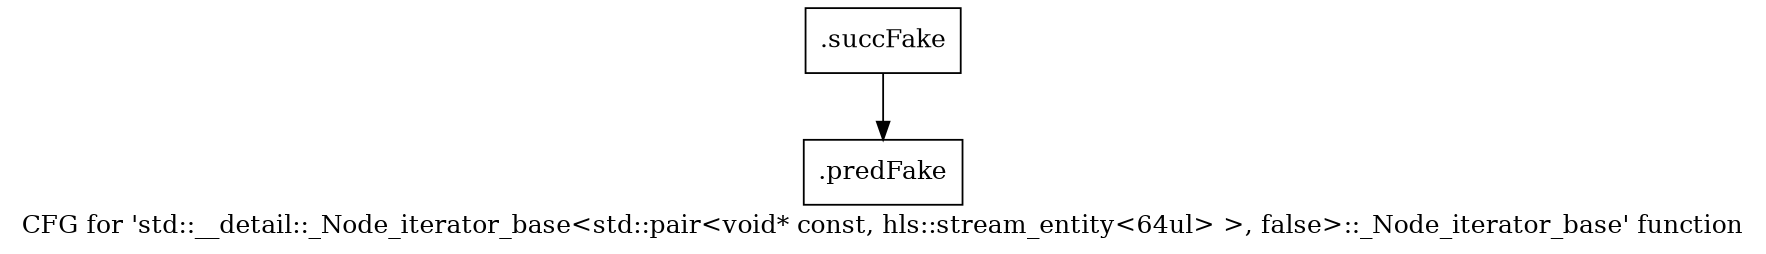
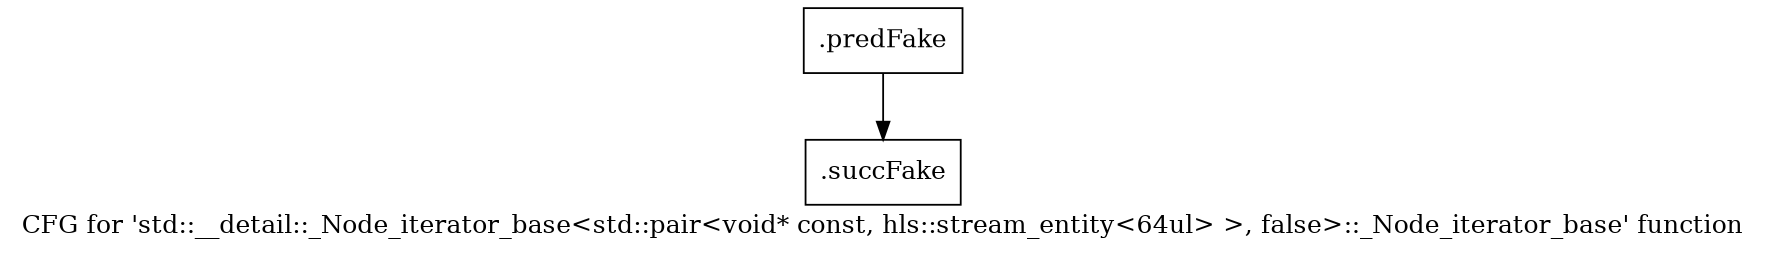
  digraph {
    label="CFG for 'std::__detail::_Node_iterator_base\<std::pair\<void* const, hls::stream_entity\<64ul\> \>, false\>::_Node_iterator_base' function"
    node [shape=record]
    n1 [label="{.predFake}"]
    n2 [filename="/mnt/xilinx/Vitis_HLS/2021.2/tps/lnx64/gcc-6.2.0/lib/gcc/x86_64-pc-linux-gnu/6.2.0/../../../../include/c++/6.2.0/bits/hashtable_policy.h" label="{.succFake}" linenumber=308]
-   n2 -> n1 [execusionnum=1 filename="/mnt/xilinx/Vitis_HLS/2021.2/tps/lnx64/gcc-6.2.0/lib/gcc/x86_64-pc-linux-gnu/6.2.0/../../../../include/c++/6.2.0/bits/hashtable_policy.h"]
+   n1 -> n2 [execusionnum=1 filename="/mnt/xilinx/Vitis_HLS/2021.2/tps/lnx64/gcc-6.2.0/lib/gcc/x86_64-pc-linux-gnu/6.2.0/../../../../include/c++/6.2.0/bits/hashtable_policy.h"]
  }
